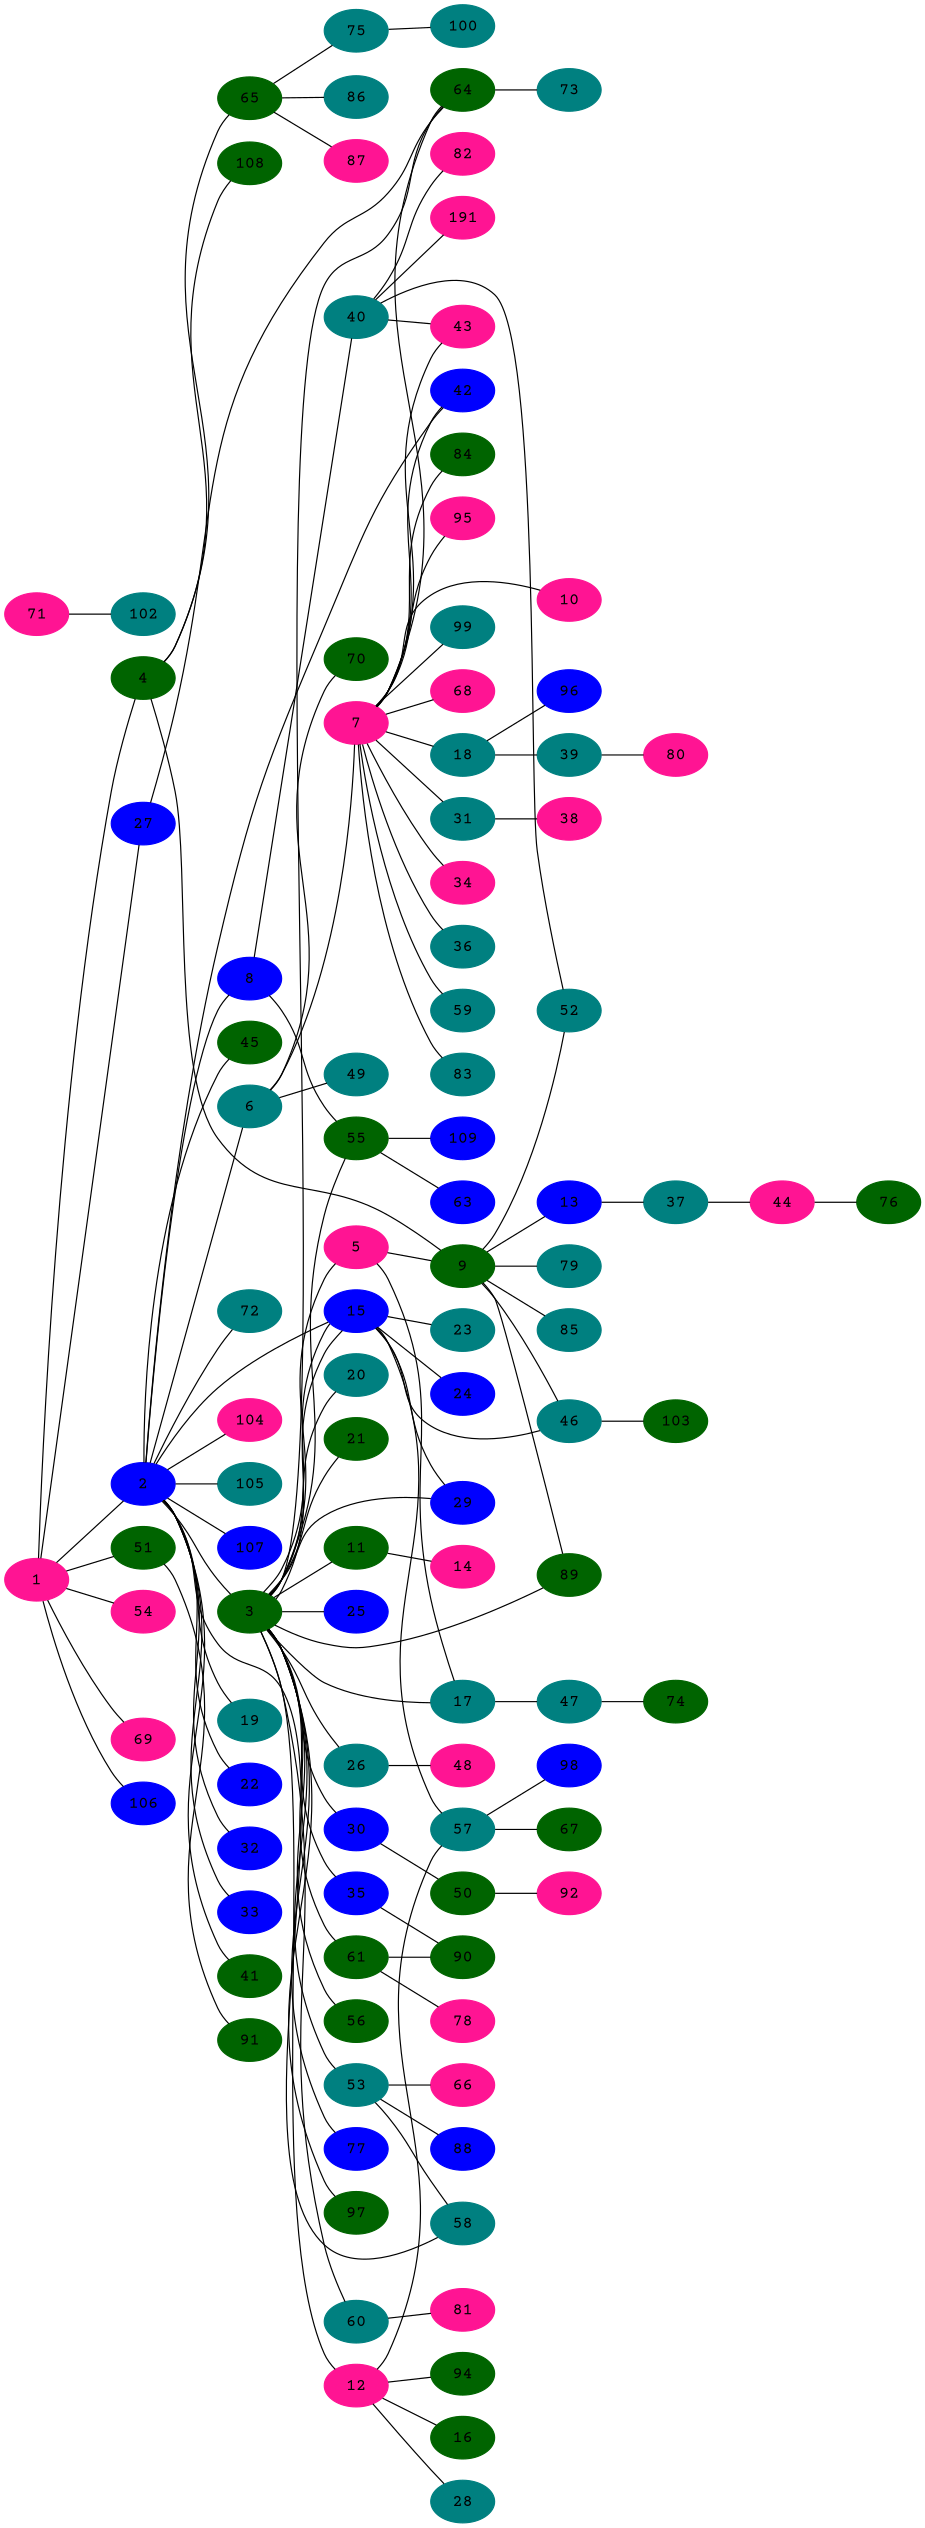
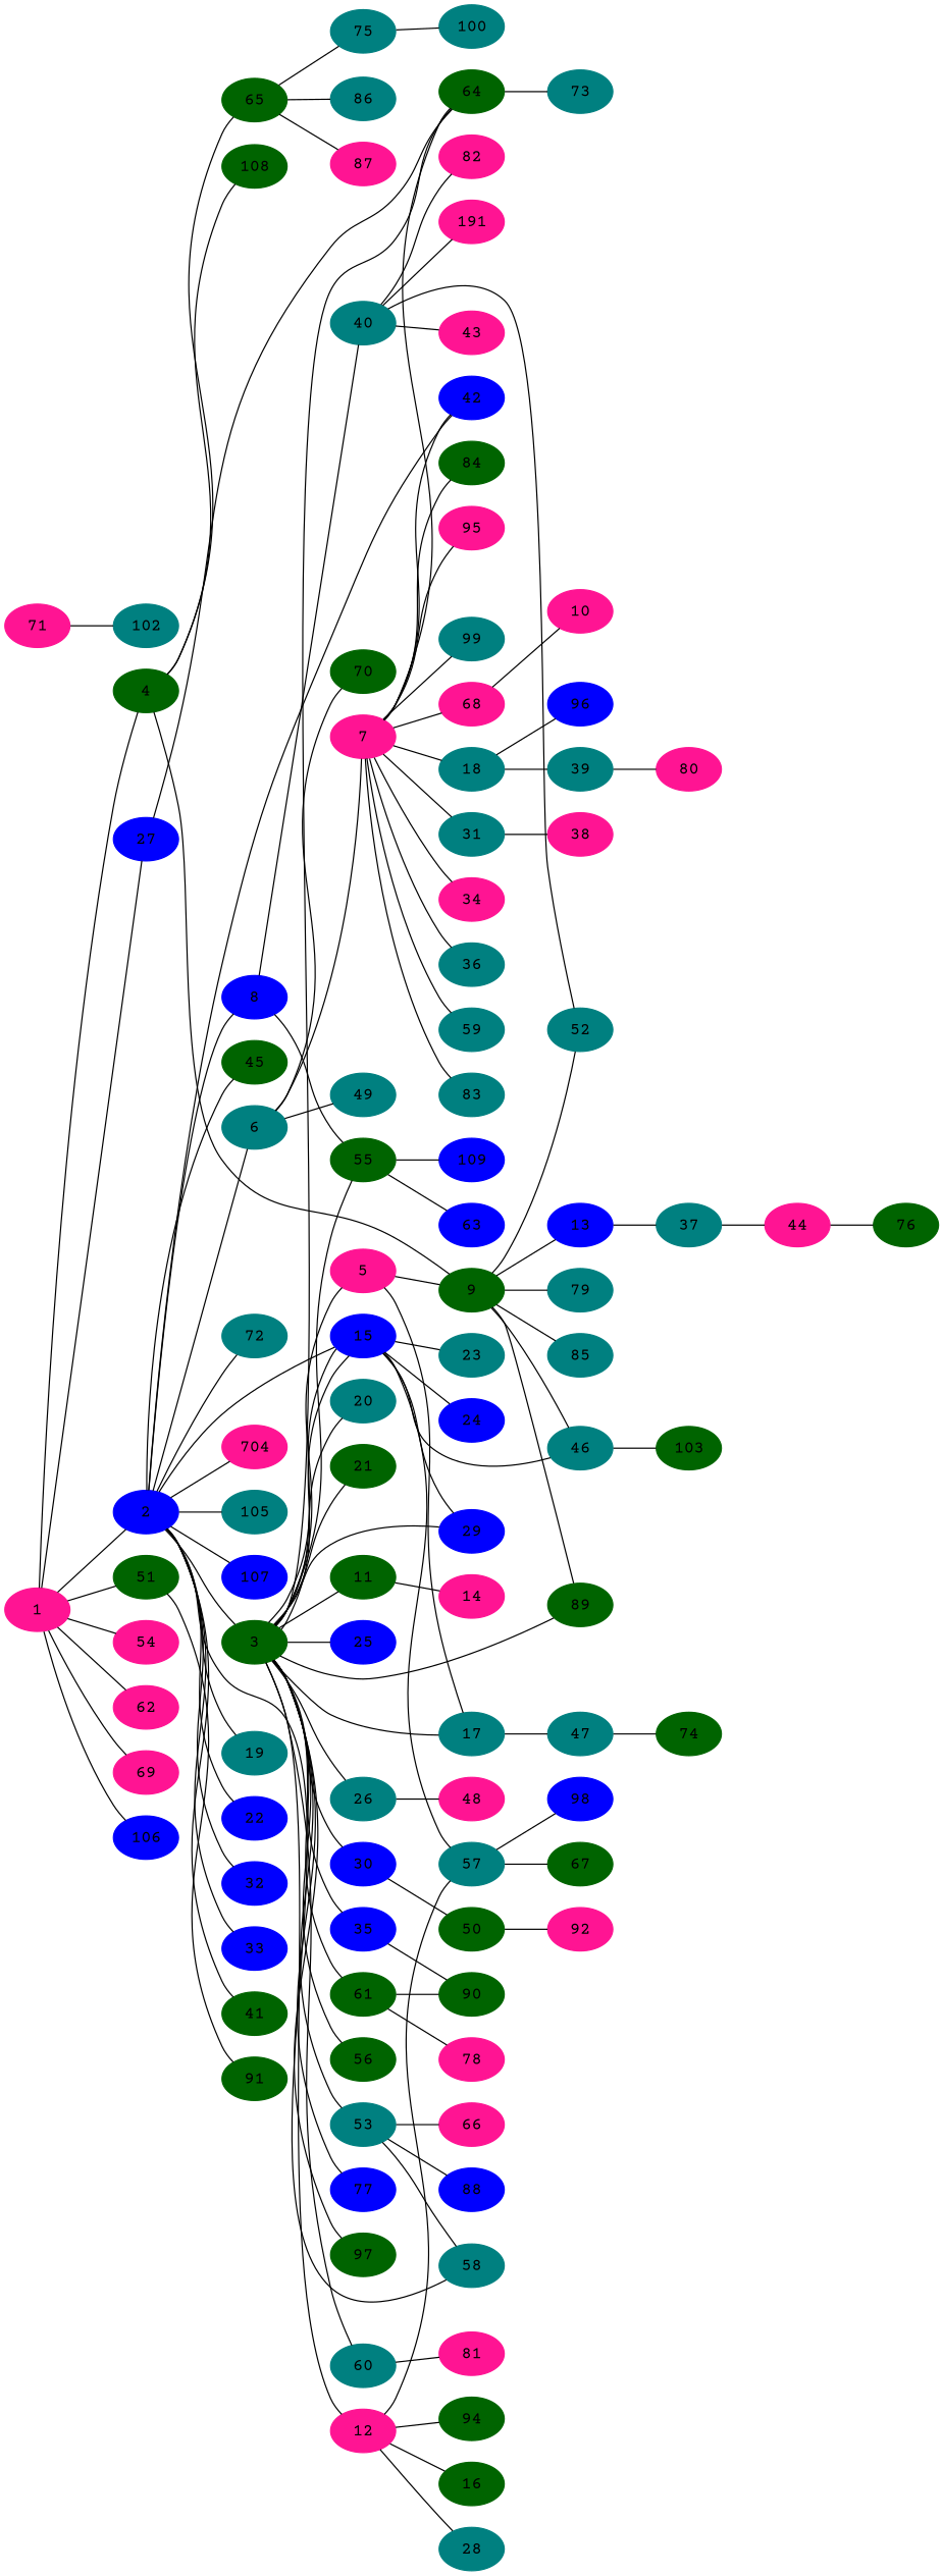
  graph {
    fontname="Courier Prime"
    rankdir=LR
    node [color=teal fontname="Courier Prime" style=filled]
    edge [fontname="Courier Prime"]
    1 [color=deeppink]
    2 [color=blue]
    4 [color=darkgreen]
    27 [color=blue]
    51 [color=darkgreen]
    54 [color=deeppink]
+   62 [color=deeppink]
    69 [color=deeppink]
    106 [color=blue]
    3 [color=darkgreen]
    6
    8 [color=blue]
    15 [color=blue]
    19
    22 [color=blue]
    32 [color=blue]
    33 [color=blue]
    41 [color=darkgreen]
    42 [color=blue]
    45 [color=darkgreen]
    58
    72
-   104 [color=deeppink]
+   104 [color=deeppink label=704]
    105
    107 [color=blue]
    9 [color=darkgreen]
    65 [color=darkgreen]
    108 [color=darkgreen]
    64 [color=darkgreen]
    91 [color=darkgreen]
    71 [color=deeppink]
    102
    5 [color=deeppink]
    11 [color=darkgreen]
    12 [color=deeppink]
    17
    20
    21 [color=darkgreen]
    25 [color=blue]
    26
    29 [color=blue]
    30 [color=blue]
    35 [color=blue]
    53
    55 [color=darkgreen]
    56 [color=darkgreen]
    60
    61 [color=darkgreen]
    77 [color=blue]
    89 [color=darkgreen]
    97 [color=darkgreen]
    7 [color=deeppink]
    49
    70 [color=darkgreen]
    40
    46
    57
    23
    24 [color=blue]
    14 [color=deeppink]
    16 [color=darkgreen]
    28
    94 [color=darkgreen]
    47
    48 [color=deeppink]
    50 [color=darkgreen]
    90 [color=darkgreen]
    66 [color=deeppink]
    88 [color=blue]
    63 [color=blue]
    109 [color=blue]
    81 [color=deeppink]
    78 [color=deeppink]
    73
    13 [color=blue]
    52
    79
    85
    75
    86
    87 [color=deeppink]
    10 [color=deeppink]
    18
    31
    34 [color=deeppink]
    36
    43 [color=deeppink]
    59
    68 [color=deeppink]
    83
    84 [color=darkgreen]
    95 [color=deeppink]
    99
    39
    96 [color=blue]
    38 [color=deeppink]
    82 [color=deeppink]
    n98 [color=deeppink label=191]
    37
    103 [color=darkgreen]
    67 [color=darkgreen]
    98 [color=blue]
    44 [color=deeppink]
    74 [color=darkgreen]
    80 [color=deeppink]
    92 [color=deeppink]
    76 [color=darkgreen]
    100
    1 -- 2
    1 -- 4
    1 -- 27
    1 -- 51
    1 -- 54
+   1 -- 62
    1 -- 69
    1 -- 106
    2 -- 3
    2 -- 6
    2 -- 8
    2 -- 15
    2 -- 19
    2 -- 22
    2 -- 32
    2 -- 33
    2 -- 41
    2 -- 42
    2 -- 45
    2 -- 58
    2 -- 72
    2 -- 104
    2 -- 105
    2 -- 107
    4 -- 9
    4 -- 65
    4 -- 108
    27 -- 64
    51 -- 91
    3 -- 15
    3 -- 15
    3 -- 64
    3 -- 5
    3 -- 11
    3 -- 12
    3 -- 17
    3 -- 20
    3 -- 21
    3 -- 25
    3 -- 26
    3 -- 29
    3 -- 30
    3 -- 35
    3 -- 53
    3 -- 55
    3 -- 56
    3 -- 60
    3 -- 61
    3 -- 77
    3 -- 89
    3 -- 97
    6 -- 7
    6 -- 49
    6 -- 70
    8 -- 55
    8 -- 40
    15 -- 29
    15 -- 46
    15 -- 57
    15 -- 23
    15 -- 24
    9 -- 89
    9 -- 46
    9 -- 13
    9 -- 52
    9 -- 79
    9 -- 85
    65 -- 75
    65 -- 86
    65 -- 87
    64 -- 73
    71 -- 102
    5 -- 9
    5 -- 17
    11 -- 14
    12 -- 57
    12 -- 16
    12 -- 28
    12 -- 94
    17 -- 47
    26 -- 48
    30 -- 50
    35 -- 90
    53 -- 58
    53 -- 66
    53 -- 88
    55 -- 63
    55 -- 109
    60 -- 81
    61 -- 90
    61 -- 78
    7 -- 42
    7 -- 64
-   7 -- 10
+   68 -- 10
    7 -- 18
    7 -- 31
    7 -- 34
    7 -- 36
-   7 -- 43
    7 -- 59
    7 -- 68
    7 -- 83
    7 -- 84
    7 -- 95
    7 -- 99
    40 -- 52
    40 -- 43
    40 -- 82
    40 -- n98
    46 -- 103
    57 -- 67
    57 -- 98
    47 -- 74
    50 -- 92
    13 -- 37
    75 -- 100
    18 -- 39
    18 -- 96
    31 -- 38
    39 -- 80
    37 -- 44
    44 -- 76
  }
